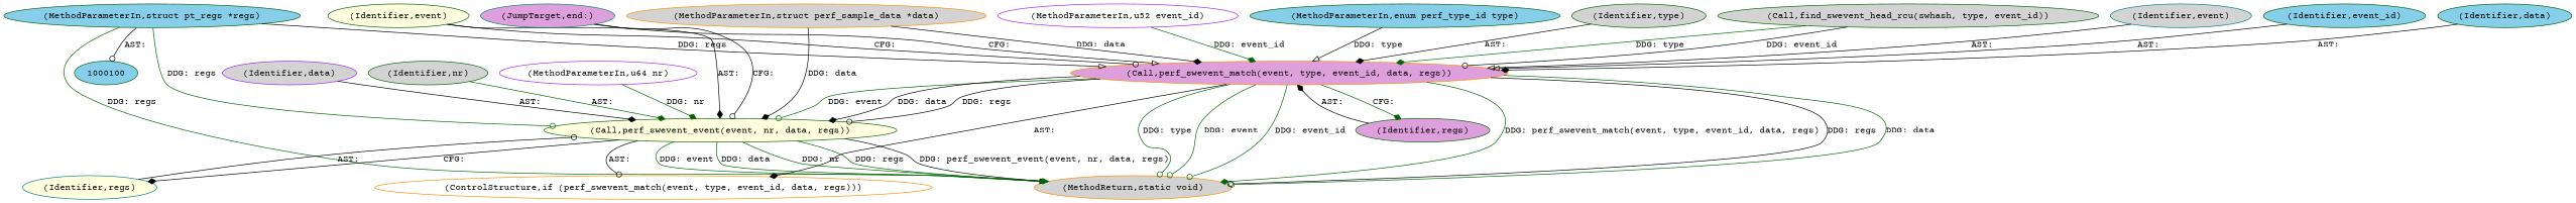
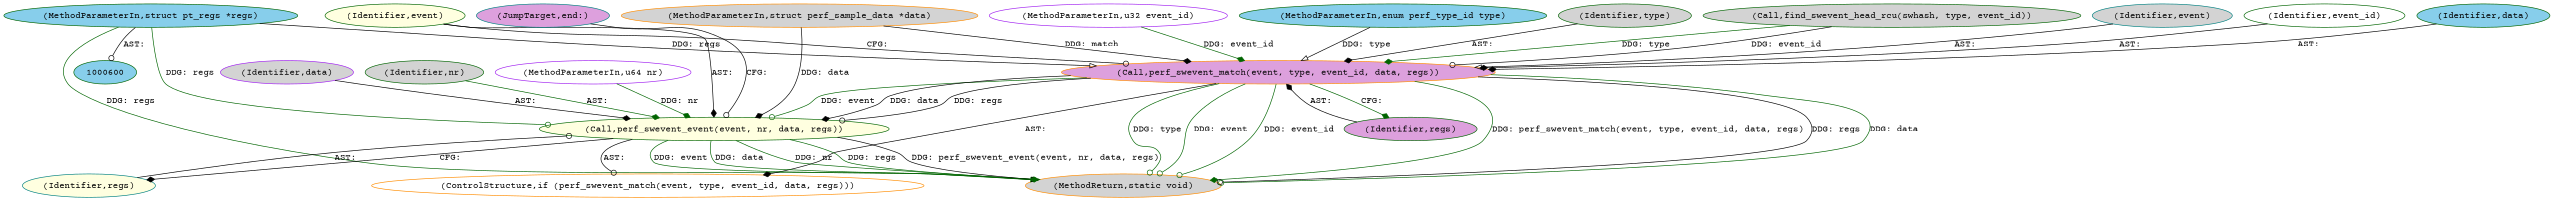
  digraph {
    fontname="Courier Prime"
    node [color=darkgreen fillcolor=lightgrey fontname="Courier Prime" style=filled]
    edge [arrowhead=diamond color=black fontname="Courier Prime"]
    n1 [fillcolor=skyblue label="(MethodParameterIn,struct pt_regs *regs)"]
    n2 [color=darkorange fillcolor=plum label="(Call,perf_swevent_match(event, type, event_id, data, regs))"]
    n3 [fillcolor=lightyellow label="(Call,perf_swevent_event(event, nr, data, regs))"]
    n4 [color=darkorange label="(MethodReturn,static void)"]
-   1000100 [fillcolor=skyblue]
+   1000100 [fillcolor=skyblue label=1000600]
    n6 [fillcolor=plum label="(Identifier,regs)"]
    n7 [color=darkorange fillcolor=white label="(ControlStructure,if (perf_swevent_match(event, type, event_id, data, regs)))"]
    n8 [color=teal fillcolor=lightyellow label="(Identifier,regs)"]
    n9 [color=purple label="(Identifier,data)"]
    n10 [color=darkorange label="(MethodParameterIn,struct perf_sample_data *data)"]
    n11 [label="(Identifier,nr)"]
    n12 [fillcolor=lightyellow label="(Identifier,event)"]
    n13 [color=purple fillcolor=white label="(MethodParameterIn,u64 nr)"]
    n14 [label="(Call,find_swevent_head_rcu(swhash, type, event_id))"]
    n15 [color=teal label="(Identifier,event)"]
    n16 [color=teal fillcolor=plum label="(JumpTarget,end:)"]
-   n17 [fillcolor=skyblue label="(Identifier,event_id)"]
+   n17 [fillcolor=white label="(Identifier,event_id)"]
    n18 [fillcolor=skyblue label="(Identifier,data)"]
-   n19 [color=purple fillcolor=white label="(MethodParameterIn,u52 event_id)"]
+   n19 [color=purple fillcolor=white label="(MethodParameterIn,u32 event_id)"]
    n20 [fillcolor=skyblue label="(MethodParameterIn,enum perf_type_id type)"]
    n21 [label="(Identifier,type)"]
    n1 -> n2 [arrowhead=onormal label="DDG: regs"]
    n1 -> n3 [arrowhead=odot color=darkgreen label="DDG: regs"]
    n1 -> n4 [arrowhead=onormal color=darkgreen label="DDG: regs"]
    n1 -> 1000100 [arrowhead=odot label="AST: "]
    n2 -> n3 [arrowhead=odot color=darkgreen label="DDG: event"]
    n2 -> n3 [label="DDG: data"]
    n2 -> n3 [arrowhead=odot label="DDG: regs"]
    n2 -> n4 [arrowhead=odot color=darkgreen label="DDG: event"]
    n2 -> n4 [arrowhead=odot color=darkgreen label="DDG: event_id"]
    n2 -> n4 [color=darkgreen label="DDG: perf_swevent_match(event, type, event_id, data, regs)"]
    n2 -> n4 [arrowhead=odot label="DDG: regs"]
    n2 -> n4 [arrowhead=odot color=darkgreen label="DDG: data"]
    n2 -> n4 [arrowhead=odot color=darkgreen label="DDG: type"]
    n2 -> n6 [color=darkgreen label="CFG: "]
    n2 -> n7 [label="AST: "]
    n3 -> n4 [arrowhead=onormal color=darkgreen label="DDG: data"]
    n3 -> n4 [arrowhead=onormal color=darkgreen label="DDG: nr"]
    n3 -> n4 [arrowhead=onormal color=darkgreen label="DDG: regs"]
    n3 -> n4 [arrowhead=onormal label="DDG: perf_swevent_event(event, nr, data, regs)"]
    n3 -> n4 [color=darkgreen label="DDG: event"]
    n3 -> n7 [arrowhead=odot label="AST: "]
    n3 -> n8 [label="CFG: "]
    n6 -> n2 [label="AST: "]
    n8 -> n3 [arrowhead=odot label="AST: "]
    n9 -> n3 [label="AST: "]
-   n10 -> n2 [label="DDG: data"]
+   n10 -> n2 [label="DDG: match"]
    n10 -> n3 [label="DDG: data"]
    n11 -> n3 [color=darkgreen label="AST: "]
    n12 -> n2 [arrowhead=odot label="CFG: "]
    n12 -> n3 [label="AST: "]
    n13 -> n3 [color=darkgreen label="DDG: nr"]
    n14 -> n2 [color=darkgreen label="DDG: type"]
    n14 -> n2 [arrowhead=odot label="DDG: event_id"]
    n15 -> n2 [arrowhead=onormal label="AST: "]
-   n16 -> n2 [arrowhead=onormal label="CFG: "]
    n16 -> n3 [arrowhead=odot label="CFG: "]
-   n17 -> n2 [arrowhead=onormal label="AST: "]
+   n17 -> n2 [label="AST: "]
    n18 -> n2 [label="AST: "]
    n19 -> n2 [color=darkgreen label="DDG: event_id"]
    n20 -> n2 [arrowhead=onormal label="DDG: type"]
    n21 -> n2 [label="AST: "]
  }
